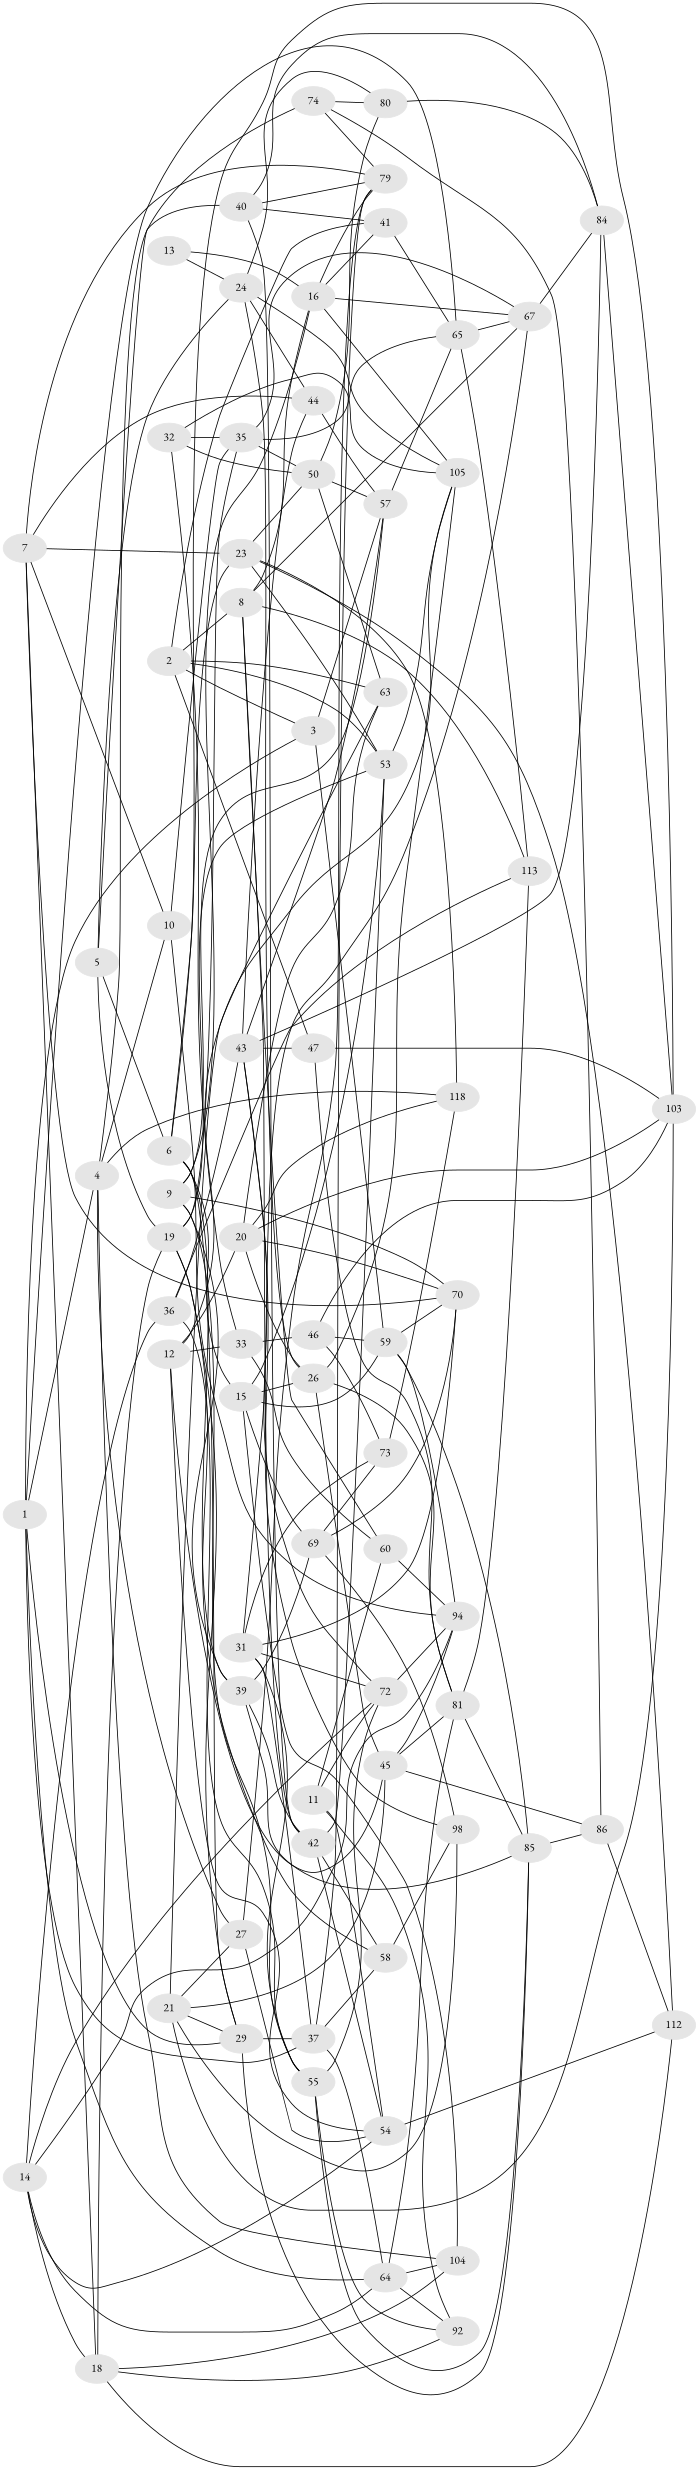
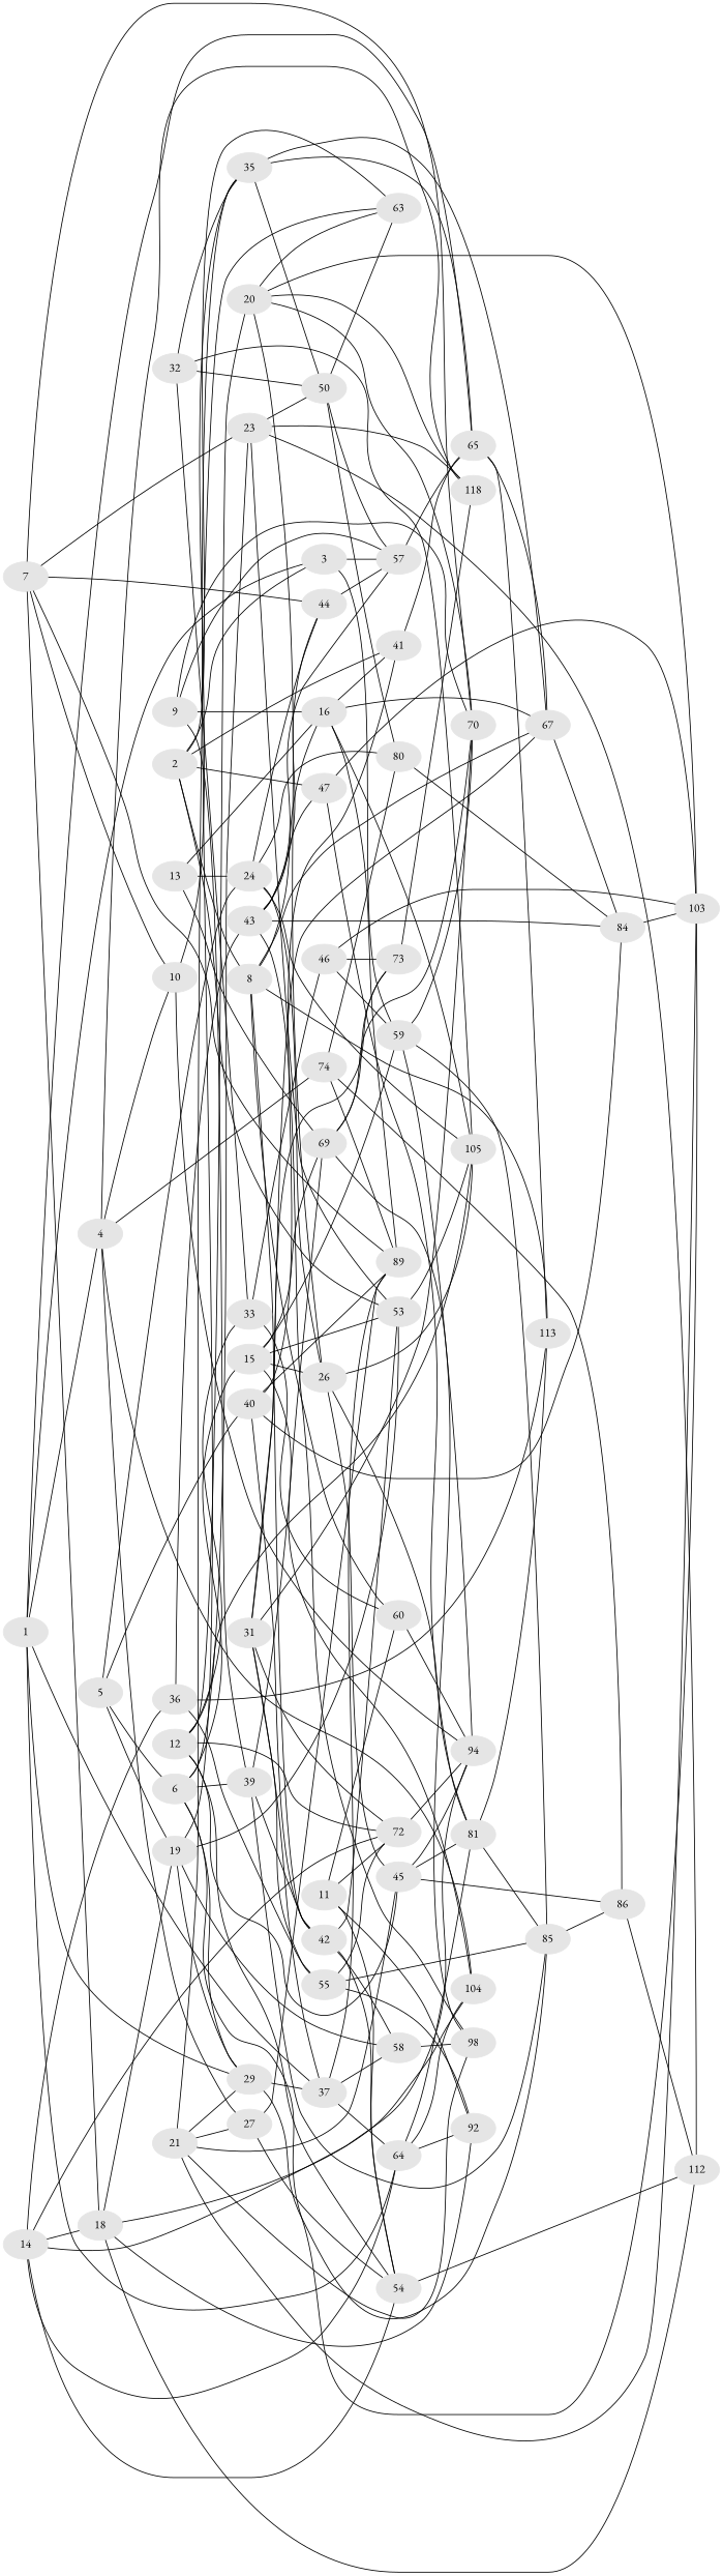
  graph {
    fontname="EB Garamond"
    rankdir=LR
    node [color=gray90 fontname="EB Garamond" style=filled]
    edge [fontname="EB Garamond"]
    1 [super="+25"]
    3
    4 [super="+15"]
    29 [super="+34"]
    37 [super="+117"]
    64 [super="+108"]
    65 [super="+83"]
    57 [super="+116"]
    59 [super="+96"]
    10
    27
    74
    104
    118
    85 [super="+106"]
-   79 [super="+89"]
+   79 [super="+89" label=89]
    58
    92
    81 [super="+99"]
    67 [super="+78"]
    113
    2 [super="+56"]
    8 [super="+51"]
    41
    47
    53 [super="+97"]
    63
    16 [super="+28"]
    42 [super="+62"]
    60
    103 [super="+115"]
    105 [super="+107"]
    70 [super="+102"]
    94 [super="+101"]
    35 [super="+109"]
    54 [super="+114"]
    80
    86
    6 [super="+77"]
    n40 [label=15 super="+66"]
    23 [super="+38"]
    39 [super="+110"]
    5
    19 [super="+30"]
    24 [super="+71"]
    40 [super="+52"]
    44
    26 [super="+48"]
    84 [super="+100"]
    69 [super="+75"]
    112
    50 [super="+95"]
    7 [super="+93"]
    18 [super="+91"]
    9 [super="+87"]
    55 [super="+61"]
    72 [super="+82"]
    11
    12 [super="+111"]
    20 [super="+22"]
    33
    45 [super="+76"]
    46
    13
    98
    73
    14 [super="+88"]
    36
    43 [super="+90"]
    21 [super="+68"]
    31 [super="+49"]
    32
    1 -- 3
    1 -- 4
    1 -- 29
    1 -- 37
    1 -- 64
    1 -- 65
    3 -- 57
    3 -- 59
    4 -- 10
    4 -- 27
    4 -- 74
    4 -- 104
    4 -- 118
    29 -- 37
    29 -- 85
    37 -- 64
    37 -- 79
    37 -- 58
    64 -- 104
    64 -- 92
    64 -- 81
    65 -- 67
    65 -- 113
    57 -- 65
    59 -- 85
    59 -- 70
    59 -- 94
    10 -- 94
    10 -- 35
    27 -- 79
    27 -- 54
    74 -- 79
    74 -- 80
    74 -- 86
    85 -- 86
    58 -- 98
    81 -- 85
    81 -- 113
    67 -- 84
    2 -- 3
    2 -- 8
    2 -- 41
    2 -- 47
    2 -- 53
    2 -- 63
    8 -- 67
    8 -- 113
    8 -- 16
    8 -- 42
    8 -- 60
    41 -- 65
    47 -- 81
    47 -- 103
    53 -- 105
    16 -- 79
    16 -- 67
    16 -- 41
    16 -- 105
    42 -- 58
    42 -- 53
    42 -- 54
    60 -- 94
    35 -- 65
    35 -- 67
    35 -- 50
    54 -- 112
    80 -- 84
    86 -- 112
    6 -- 29
    6 -- 103
    6 -- n40
    6 -- 23
    6 -- 39
    n40 -- 59
    n40 -- 104
    n40 -- 53
    n40 -- 26
    n40 -- 69
    23 -- 118
    23 -- 53
    23 -- 112
    23 -- 50
    39 -- 85
    39 -- 42
    39 -- 69
    5 -- 6
    5 -- 19
    5 -- 24
    5 -- 40
    19 -- 29
    19 -- 58
    19 -- 53
    19 -- 35
    24 -- 105
    24 -- 80
    24 -- 44
    24 -- 26
    40 -- 79
    40 -- 41
    40 -- 42
    40 -- 84 [weight=2]
    44 -- 57
    26 -- 81
    26 -- 105
    26 -- 45
    84 -- 103
    69 -- 70
    69 -- 98
    69 -- 73
    50 -- 57
    50 -- 63
    50 -- 80
    7 -- 10
    7 -- 79
    7 -- 70
    7 -- 23
    7 -- 44
    7 -- 18
    18 -- 104
    18 -- 92
    18 -- 19
    18 -- 112
    9 -- 57
    9 -- 16
    9 -- 70
    9 -- 39 [weight=2]
-   9 -- 55
    55 -- 85
    55 -- 92
    55 -- 72
    72 -- 94
    11 -- 92
    11 -- 60
    11 -- 54
    11 -- 72
    12 -- 105
    12 -- 54
-   43 -- 72
+   12 -- 72
    12 -- 20
    12 -- 33
    12 -- 45
    20 -- 118
    20 -- 63
    20 -- 103
    20 -- 70
    20 -- 26
    33 -- 60
    33 -- 46
    45 -- 81
    45 -- 94
    45 -- 86
    46 -- 59
    46 -- 103
    46 -- 73
    13 -- 16
    13 -- 24
+   13 -- 69
    73 -- 118
    14 -- 64
    14 -- 94
    14 -- 54
    14 -- 18
    14 -- 72
    14 -- 36
    36 -- 113
    36 -- 55
    36 -- 43
    43 -- 57
    43 -- 47
    43 -- 44
    43 -- 84
    43 -- 98
    21 -- 29
    21 -- 27
    21 -- 63
    21 -- 103
    21 -- 45
    21 -- 98
    31 -- 37
    31 -- 67
    31 -- 70
    31 -- 55
    31 -- 72
    31 -- 73
    32 -- 105
    32 -- 35
    32 -- 50
    32 -- 33
  }
